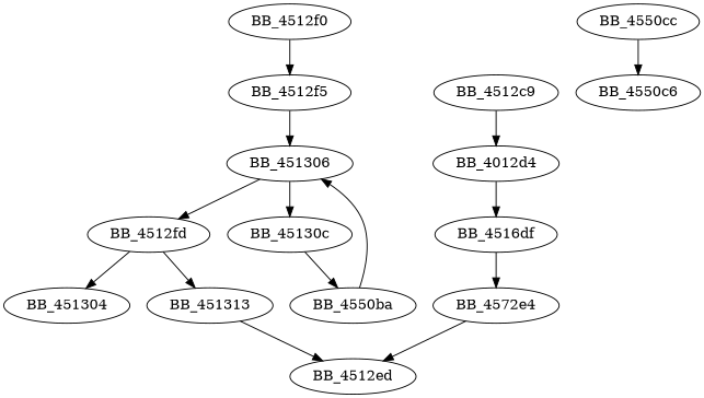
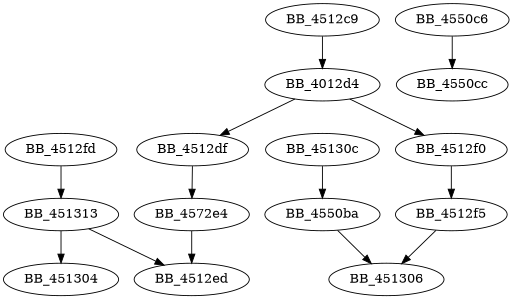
  digraph {
    n1 [label=BB_4012d4]
    BB_4512c9
-   BB_4512df [label=BB_4516df]
+   BB_4512df
    BB_4512f0
    n5 [label=BB_4572e4]
    BB_4512f5
    BB_4512ed
    BB_451306
    BB_4512fd
    BB_45130c
    BB_451304
    BB_451313
    BB_4550ba
    BB_4550c6
    BB_4550cc
    n1 -> BB_4512df
+   n1 -> BB_4512f0
    BB_4512c9 -> n1
    BB_4512df -> n5
    BB_4512f0 -> BB_4512f5
    n5 -> BB_4512ed
    BB_4512f5 -> BB_451306
-   BB_451306 -> BB_4512fd
-   BB_451306 -> BB_45130c
-   BB_4512fd -> BB_451304
+   BB_451313 -> BB_451304
    BB_4512fd -> BB_451313
    BB_45130c -> BB_4550ba
    BB_451313 -> BB_4512ed
    BB_4550ba -> BB_451306
-   BB_4550cc -> BB_4550c6
+   BB_4550c6 -> BB_4550cc
  }
